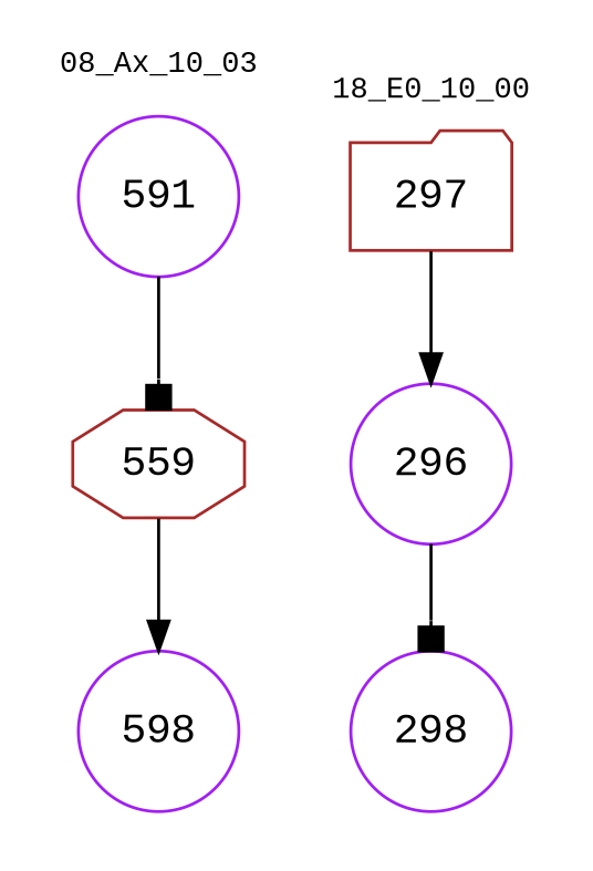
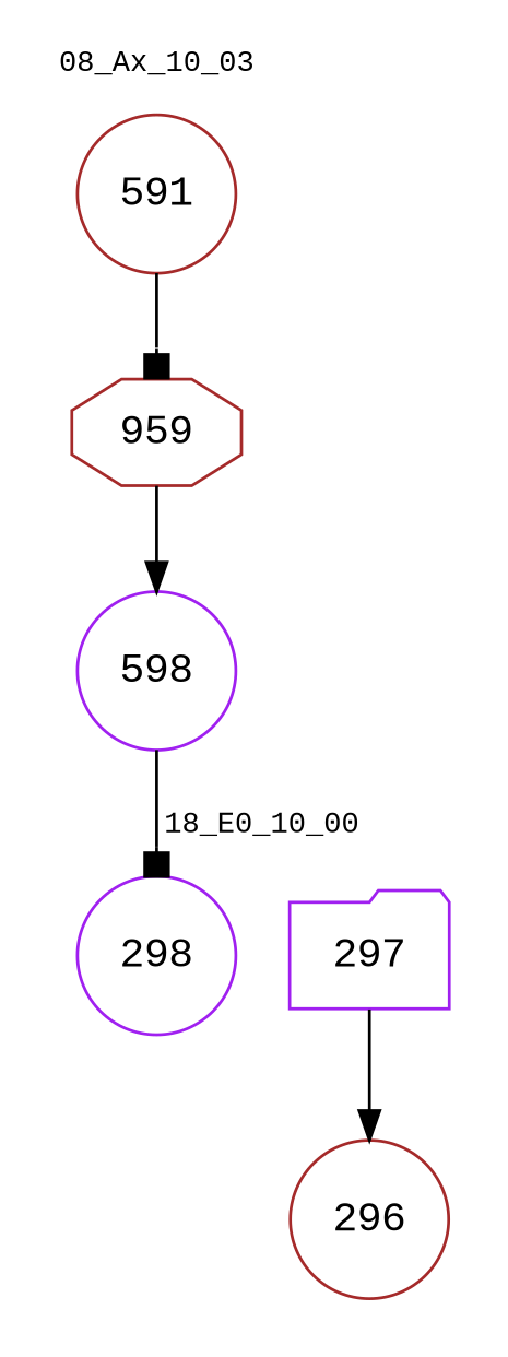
  digraph {
    fontname="Liberation Mono"
    node [color=brown fontname="Liberation Mono" shape=circle]
    edge [arrowhead=box color=black fontname="Liberation Mono"]
-   n1 [color=purple label=591]
-   n2 [label=559 shape=octagon]
+   n1 [label=591]
+   n2 [label=959 shape=octagon]
    n3 [color=purple label=598]
-   n4 [label=297 shape=folder]
-   n5 [color=purple label=296]
+   n4 [color=purple label=297 shape=folder]
+   n5 [label=296]
    n6 [color=purple label=298]
    subgraph cluster_1 {
      color=white
      fontsize=10
      label="08_Ax_10_03"
      n1
      n2
      n3
    }
    subgraph cluster_2 {
      color=white
      fontsize=10
      label="18_E0_10_00"
      n4
      n5
      n6
    }
    n1 -> n2
    n2 -> n3 [arrowhead=normal]
    n4 -> n5 [arrowhead=normal]
-   n5 -> n6
+   n3 -> n6
  }
